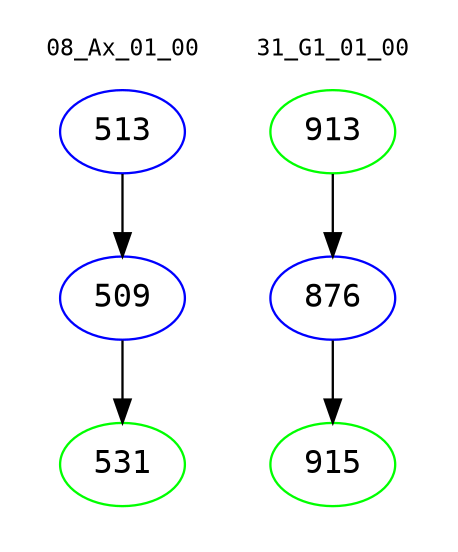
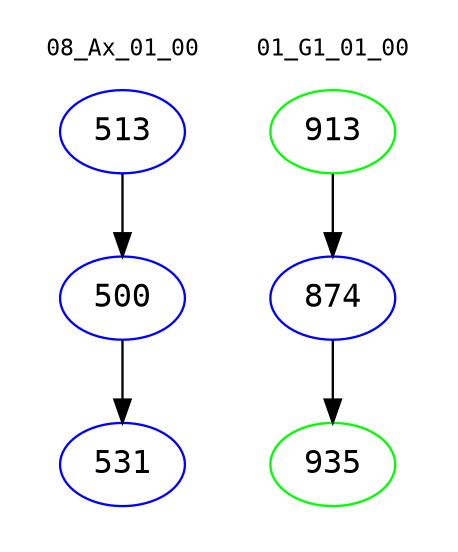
  digraph {
    fontname="DejaVu Sans Mono"
    node [color=blue fontname="DejaVu Sans Mono"]
    edge [color=black fontname="DejaVu Sans Mono"]
    n1 [label=513]
-   n2 [label=509]
-   n3 [color=green label=531]
+   n2 [label=500]
+   n3 [label=531]
    n4 [color=green label=913]
-   n5 [label=876]
-   n6 [color=green label=915]
+   n5 [label=874]
+   n6 [color=green label=935]
    subgraph cluster_1 {
      color=white
      fontsize=10
      label="08_Ax_01_00"
      n1
      n2
      n3
    }
    subgraph cluster_2 {
      color=white
      fontsize=10
-     label="31_G1_01_00"
+     label="01_G1_01_00"
      n4
      n5
      n6
    }
    n1 -> n2
    n2 -> n3
    n4 -> n5
    n5 -> n6
  }
